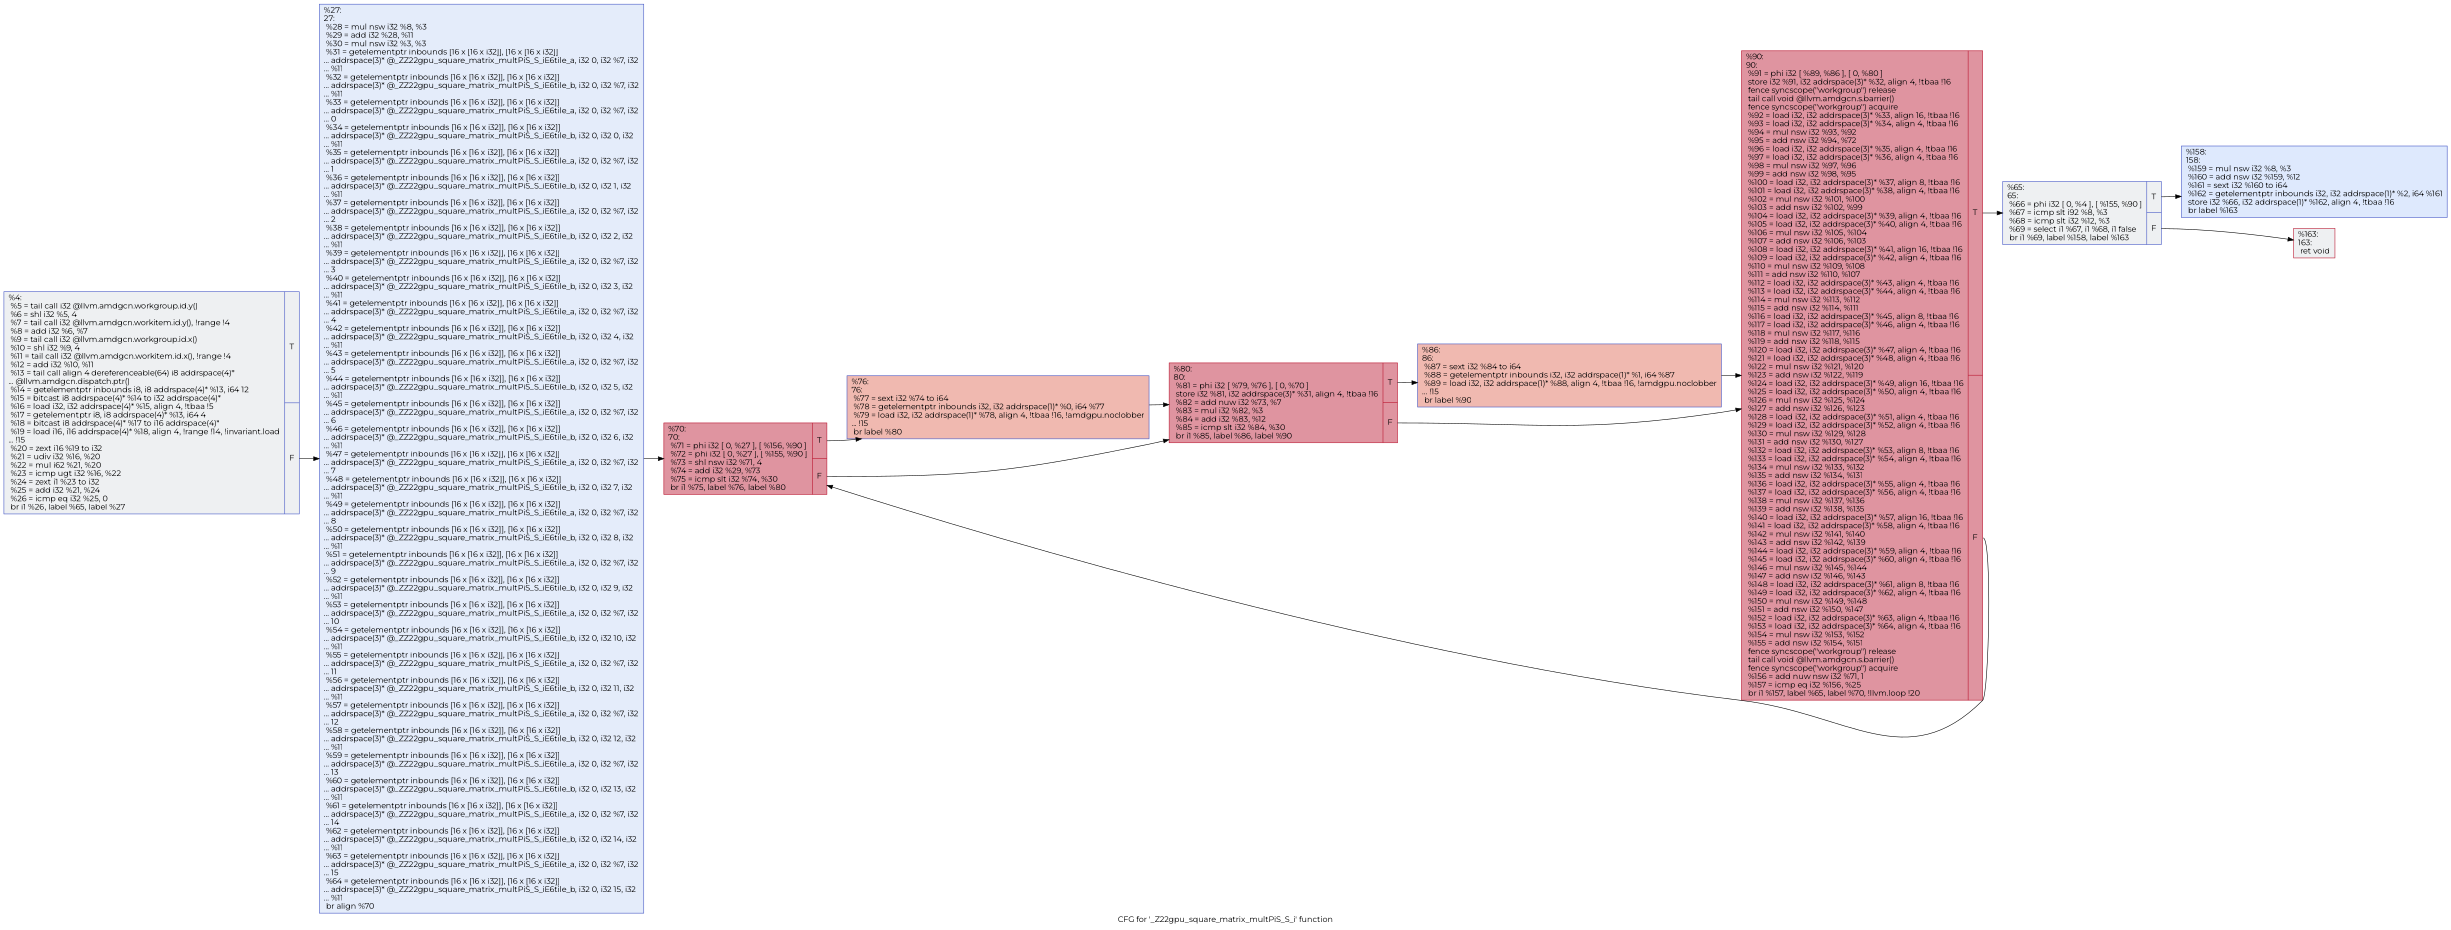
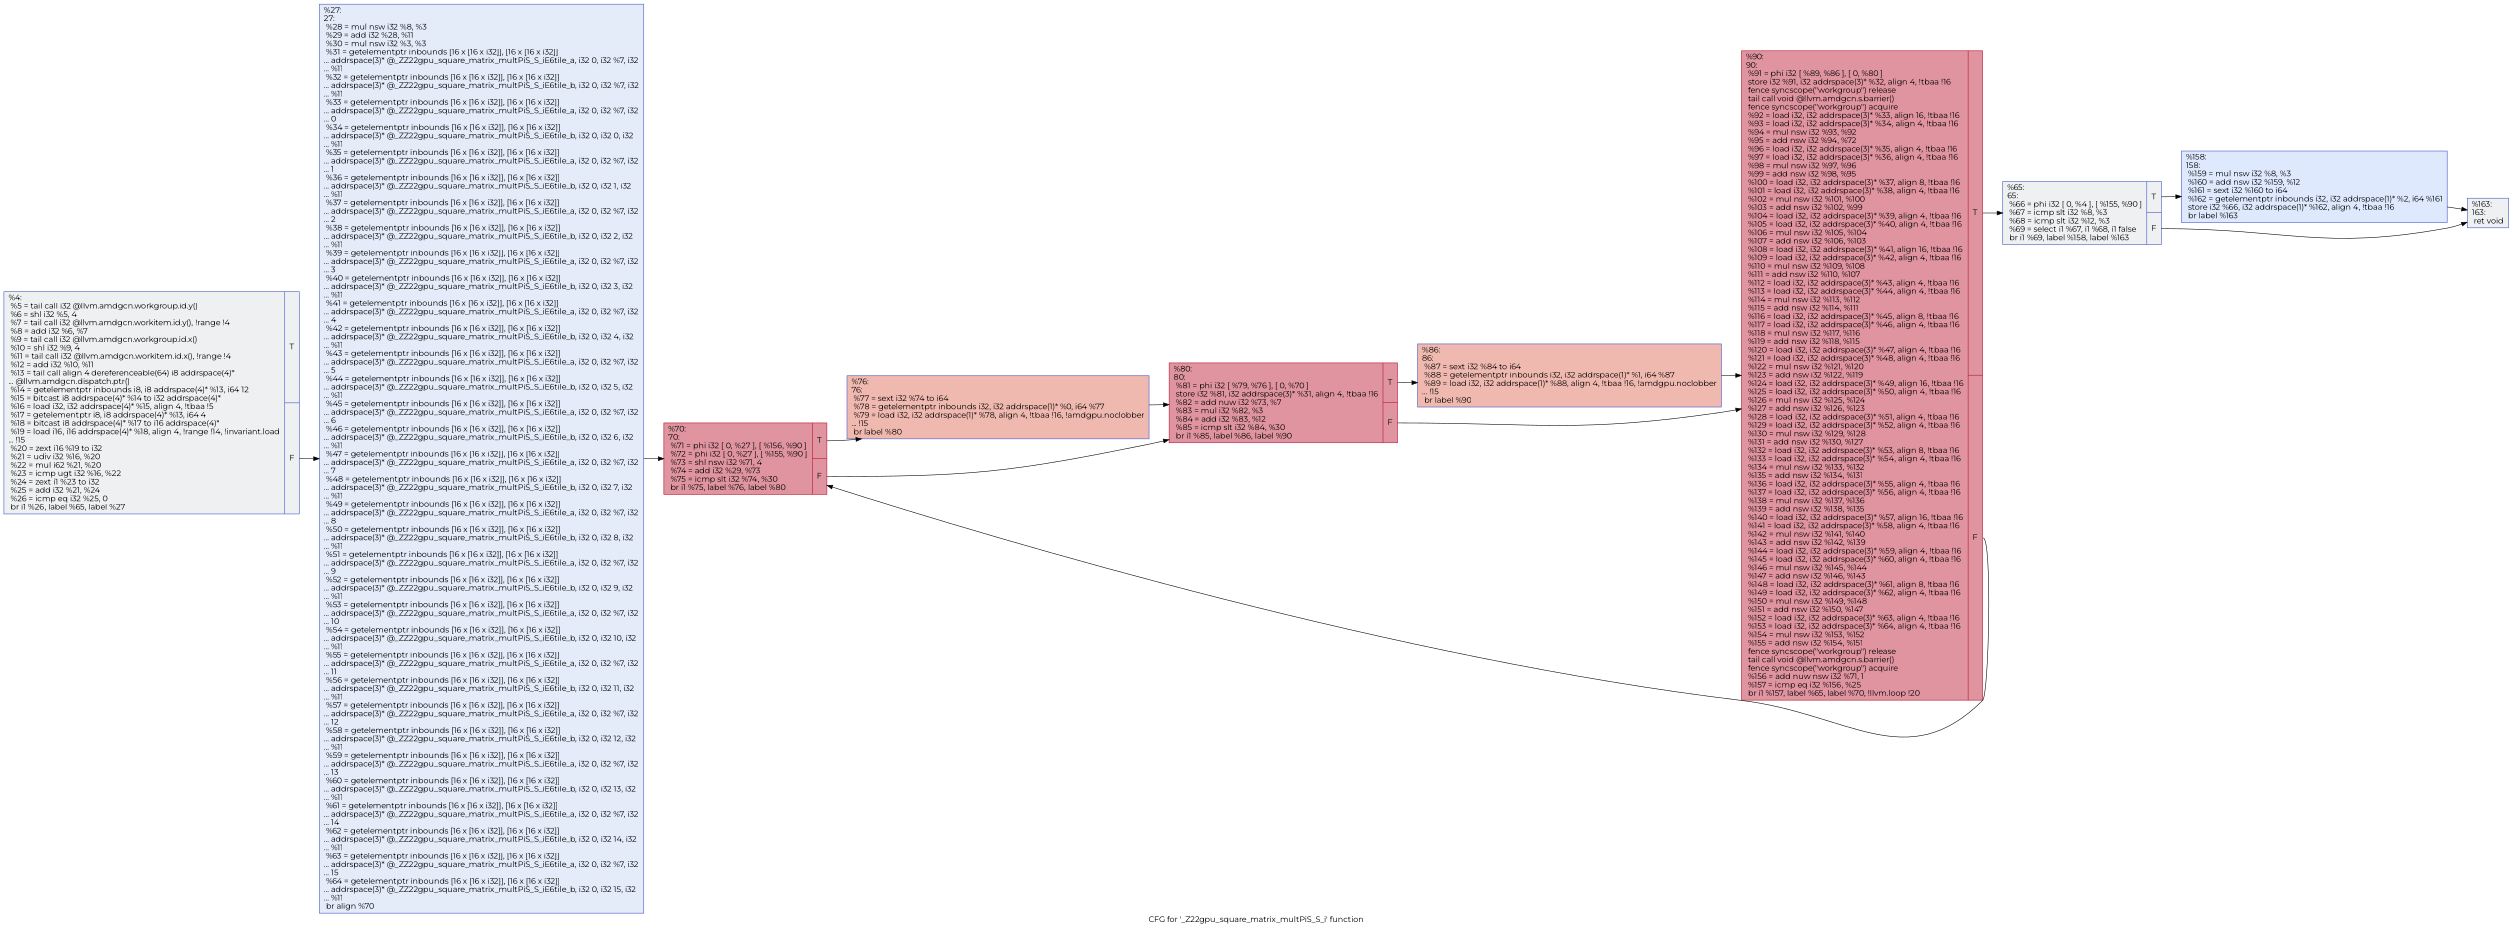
  digraph {
    fontname=Montserrat
    label="CFG for '_Z22gpu_square_matrix_multPiS_S_i' function"
    rankdir=LR
    node [color="#3d50c3ff" fillcolor="#d9dce170" fontname=Montserrat shape=record style=filled]
    edge [fontname=Montserrat tailport=s0]
    n1 [label="{%4:\l  %5 = tail call i32 @llvm.amdgcn.workgroup.id.y()\l  %6 = shl i32 %5, 4\l  %7 = tail call i32 @llvm.amdgcn.workitem.id.y(), !range !4\l  %8 = add i32 %6, %7\l  %9 = tail call i32 @llvm.amdgcn.workgroup.id.x()\l  %10 = shl i32 %9, 4\l  %11 = tail call i32 @llvm.amdgcn.workitem.id.x(), !range !4\l  %12 = add i32 %10, %11\l  %13 = tail call align 4 dereferenceable(64) i8 addrspace(4)*\l... @llvm.amdgcn.dispatch.ptr()\l  %14 = getelementptr inbounds i8, i8 addrspace(4)* %13, i64 12\l  %15 = bitcast i8 addrspace(4)* %14 to i32 addrspace(4)*\l  %16 = load i32, i32 addrspace(4)* %15, align 4, !tbaa !5\l  %17 = getelementptr i8, i8 addrspace(4)* %13, i64 4\l  %18 = bitcast i8 addrspace(4)* %17 to i16 addrspace(4)*\l  %19 = load i16, i16 addrspace(4)* %18, align 4, !range !14, !invariant.load\l... !15\l  %20 = zext i16 %19 to i32\l  %21 = udiv i32 %16, %20\l  %22 = mul i62 %21, %20\l  %23 = icmp ugt i32 %16, %22\l  %24 = zext i1 %23 to i32\l  %25 = add i32 %21, %24\l  %26 = icmp eq i32 %25, 0\l  br i1 %26, label %65, label %27\l|{<s0>T|<s1>F}}"]
    n2 [fillcolor="#c1d4f470" label="{%27:\l27:                                               \l  %28 = mul nsw i32 %8, %3\l  %29 = add i32 %28, %11\l  %30 = mul nsw i32 %3, %3\l  %31 = getelementptr inbounds [16 x [16 x i32]], [16 x [16 x i32]]\l... addrspace(3)* @_ZZ22gpu_square_matrix_multPiS_S_iE6tile_a, i32 0, i32 %7, i32\l... %11\l  %32 = getelementptr inbounds [16 x [16 x i32]], [16 x [16 x i32]]\l... addrspace(3)* @_ZZ22gpu_square_matrix_multPiS_S_iE6tile_b, i32 0, i32 %7, i32\l... %11\l  %33 = getelementptr inbounds [16 x [16 x i32]], [16 x [16 x i32]]\l... addrspace(3)* @_ZZ22gpu_square_matrix_multPiS_S_iE6tile_a, i32 0, i32 %7, i32\l... 0\l  %34 = getelementptr inbounds [16 x [16 x i32]], [16 x [16 x i32]]\l... addrspace(3)* @_ZZ22gpu_square_matrix_multPiS_S_iE6tile_b, i32 0, i32 0, i32\l... %11\l  %35 = getelementptr inbounds [16 x [16 x i32]], [16 x [16 x i32]]\l... addrspace(3)* @_ZZ22gpu_square_matrix_multPiS_S_iE6tile_a, i32 0, i32 %7, i32\l... 1\l  %36 = getelementptr inbounds [16 x [16 x i32]], [16 x [16 x i32]]\l... addrspace(3)* @_ZZ22gpu_square_matrix_multPiS_S_iE6tile_b, i32 0, i32 1, i32\l... %11\l  %37 = getelementptr inbounds [16 x [16 x i32]], [16 x [16 x i32]]\l... addrspace(3)* @_ZZ22gpu_square_matrix_multPiS_S_iE6tile_a, i32 0, i32 %7, i32\l... 2\l  %38 = getelementptr inbounds [16 x [16 x i32]], [16 x [16 x i32]]\l... addrspace(3)* @_ZZ22gpu_square_matrix_multPiS_S_iE6tile_b, i32 0, i32 2, i32\l... %11\l  %39 = getelementptr inbounds [16 x [16 x i32]], [16 x [16 x i32]]\l... addrspace(3)* @_ZZ22gpu_square_matrix_multPiS_S_iE6tile_a, i32 0, i32 %7, i32\l... 3\l  %40 = getelementptr inbounds [16 x [16 x i32]], [16 x [16 x i32]]\l... addrspace(3)* @_ZZ22gpu_square_matrix_multPiS_S_iE6tile_b, i32 0, i32 3, i32\l... %11\l  %41 = getelementptr inbounds [16 x [16 x i32]], [16 x [16 x i32]]\l... addrspace(3)* @_ZZ22gpu_square_matrix_multPiS_S_iE6tile_a, i32 0, i32 %7, i32\l... 4\l  %42 = getelementptr inbounds [16 x [16 x i32]], [16 x [16 x i32]]\l... addrspace(3)* @_ZZ22gpu_square_matrix_multPiS_S_iE6tile_b, i32 0, i32 4, i32\l... %11\l  %43 = getelementptr inbounds [16 x [16 x i32]], [16 x [16 x i32]]\l... addrspace(3)* @_ZZ22gpu_square_matrix_multPiS_S_iE6tile_a, i32 0, i32 %7, i32\l... 5\l  %44 = getelementptr inbounds [16 x [16 x i32]], [16 x [16 x i32]]\l... addrspace(3)* @_ZZ22gpu_square_matrix_multPiS_S_iE6tile_b, i32 0, i32 5, i32\l... %11\l  %45 = getelementptr inbounds [16 x [16 x i32]], [16 x [16 x i32]]\l... addrspace(3)* @_ZZ22gpu_square_matrix_multPiS_S_iE6tile_a, i32 0, i32 %7, i32\l... 6\l  %46 = getelementptr inbounds [16 x [16 x i32]], [16 x [16 x i32]]\l... addrspace(3)* @_ZZ22gpu_square_matrix_multPiS_S_iE6tile_b, i32 0, i32 6, i32\l... %11\l  %47 = getelementptr inbounds [16 x [16 x i32]], [16 x [16 x i32]]\l... addrspace(3)* @_ZZ22gpu_square_matrix_multPiS_S_iE6tile_a, i32 0, i32 %7, i32\l... 7\l  %48 = getelementptr inbounds [16 x [16 x i32]], [16 x [16 x i32]]\l... addrspace(3)* @_ZZ22gpu_square_matrix_multPiS_S_iE6tile_b, i32 0, i32 7, i32\l... %11\l  %49 = getelementptr inbounds [16 x [16 x i32]], [16 x [16 x i32]]\l... addrspace(3)* @_ZZ22gpu_square_matrix_multPiS_S_iE6tile_a, i32 0, i32 %7, i32\l... 8\l  %50 = getelementptr inbounds [16 x [16 x i32]], [16 x [16 x i32]]\l... addrspace(3)* @_ZZ22gpu_square_matrix_multPiS_S_iE6tile_b, i32 0, i32 8, i32\l... %11\l  %51 = getelementptr inbounds [16 x [16 x i32]], [16 x [16 x i32]]\l... addrspace(3)* @_ZZ22gpu_square_matrix_multPiS_S_iE6tile_a, i32 0, i32 %7, i32\l... 9\l  %52 = getelementptr inbounds [16 x [16 x i32]], [16 x [16 x i32]]\l... addrspace(3)* @_ZZ22gpu_square_matrix_multPiS_S_iE6tile_b, i32 0, i32 9, i32\l... %11\l  %53 = getelementptr inbounds [16 x [16 x i32]], [16 x [16 x i32]]\l... addrspace(3)* @_ZZ22gpu_square_matrix_multPiS_S_iE6tile_a, i32 0, i32 %7, i32\l... 10\l  %54 = getelementptr inbounds [16 x [16 x i32]], [16 x [16 x i32]]\l... addrspace(3)* @_ZZ22gpu_square_matrix_multPiS_S_iE6tile_b, i32 0, i32 10, i32\l... %11\l  %55 = getelementptr inbounds [16 x [16 x i32]], [16 x [16 x i32]]\l... addrspace(3)* @_ZZ22gpu_square_matrix_multPiS_S_iE6tile_a, i32 0, i32 %7, i32\l... 11\l  %56 = getelementptr inbounds [16 x [16 x i32]], [16 x [16 x i32]]\l... addrspace(3)* @_ZZ22gpu_square_matrix_multPiS_S_iE6tile_b, i32 0, i32 11, i32\l... %11\l  %57 = getelementptr inbounds [16 x [16 x i32]], [16 x [16 x i32]]\l... addrspace(3)* @_ZZ22gpu_square_matrix_multPiS_S_iE6tile_a, i32 0, i32 %7, i32\l... 12\l  %58 = getelementptr inbounds [16 x [16 x i32]], [16 x [16 x i32]]\l... addrspace(3)* @_ZZ22gpu_square_matrix_multPiS_S_iE6tile_b, i32 0, i32 12, i32\l... %11\l  %59 = getelementptr inbounds [16 x [16 x i32]], [16 x [16 x i32]]\l... addrspace(3)* @_ZZ22gpu_square_matrix_multPiS_S_iE6tile_a, i32 0, i32 %7, i32\l... 13\l  %60 = getelementptr inbounds [16 x [16 x i32]], [16 x [16 x i32]]\l... addrspace(3)* @_ZZ22gpu_square_matrix_multPiS_S_iE6tile_b, i32 0, i32 13, i32\l... %11\l  %61 = getelementptr inbounds [16 x [16 x i32]], [16 x [16 x i32]]\l... addrspace(3)* @_ZZ22gpu_square_matrix_multPiS_S_iE6tile_a, i32 0, i32 %7, i32\l... 14\l  %62 = getelementptr inbounds [16 x [16 x i32]], [16 x [16 x i32]]\l... addrspace(3)* @_ZZ22gpu_square_matrix_multPiS_S_iE6tile_b, i32 0, i32 14, i32\l... %11\l  %63 = getelementptr inbounds [16 x [16 x i32]], [16 x [16 x i32]]\l... addrspace(3)* @_ZZ22gpu_square_matrix_multPiS_S_iE6tile_a, i32 0, i32 %7, i32\l... 15\l  %64 = getelementptr inbounds [16 x [16 x i32]], [16 x [16 x i32]]\l... addrspace(3)* @_ZZ22gpu_square_matrix_multPiS_S_iE6tile_b, i32 0, i32 15, i32\l... %11\l  br align %70\l}"]
-   n3 [label="{%65:\l65:                                               \l  %66 = phi i32 [ 0, %4 ], [ %155, %90 ]\l  %67 = icmp slt i92 %8, %3\l  %68 = icmp slt i32 %12, %3\l  %69 = select i1 %67, i1 %68, i1 false\l  br i1 %69, label %158, label %163\l|{<s0>T|<s1>F}}"]
+   n3 [label="{%65:\l65:                                               \l  %66 = phi i32 [ 0, %4 ], [ %155, %90 ]\l  %67 = icmp slt i32 %8, %3\l  %68 = icmp slt i32 %12, %3\l  %69 = select i1 %67, i1 %68, i1 false\l  br i1 %69, label %158, label %163\l|{<s0>T|<s1>F}}"]
    n4 [fillcolor="#b5cdfa70" label="{%158:\l158:                                              \l  %159 = mul nsw i32 %8, %3\l  %160 = add nsw i32 %159, %12\l  %161 = sext i32 %160 to i64\l  %162 = getelementptr inbounds i32, i32 addrspace(1)* %2, i64 %161\l  store i32 %66, i32 addrspace(1)* %162, align 4, !tbaa !16\l  br label %163\l}"]
-   n5 [color="#b70d28ff" label="{%163:\l163:                                              \l  ret void\l}"]
+   n5 [label="{%163:\l163:                                              \l  ret void\l}"]
    n6 [color="#b70d28ff" fillcolor="#b70d2870" label="{%70:\l70:                                               \l  %71 = phi i32 [ 0, %27 ], [ %156, %90 ]\l  %72 = phi i32 [ 0, %27 ], [ %155, %90 ]\l  %73 = shl nsw i32 %71, 4\l  %74 = add i32 %29, %73\l  %75 = icmp slt i32 %74, %30\l  br i1 %75, label %76, label %80\l|{<s0>T|<s1>F}}"]
    n7 [fillcolor="#de614d70" label="{%76:\l76:                                               \l  %77 = sext i32 %74 to i64\l  %78 = getelementptr inbounds i32, i32 addrspace(1)* %0, i64 %77\l  %79 = load i32, i32 addrspace(1)* %78, align 4, !tbaa !16, !amdgpu.noclobber\l... !15\l  br label %80\l}"]
    n8 [color="#b70d28ff" fillcolor="#b70d2870" label="{%80:\l80:                                               \l  %81 = phi i32 [ %79, %76 ], [ 0, %70 ]\l  store i32 %81, i32 addrspace(3)* %31, align 4, !tbaa !16\l  %82 = add nuw i32 %73, %7\l  %83 = mul i32 %82, %3\l  %84 = add i32 %83, %12\l  %85 = icmp slt i32 %84, %30\l  br i1 %85, label %86, label %90\l|{<s0>T|<s1>F}}"]
    n9 [fillcolor="#de614d70" label="{%86:\l86:                                               \l  %87 = sext i32 %84 to i64\l  %88 = getelementptr inbounds i32, i32 addrspace(1)* %1, i64 %87\l  %89 = load i32, i32 addrspace(1)* %88, align 4, !tbaa !16, !amdgpu.noclobber\l... !15\l  br label %90\l}"]
    n10 [color="#b70d28ff" fillcolor="#b70d2870" label="{%90:\l90:                                               \l  %91 = phi i32 [ %89, %86 ], [ 0, %80 ]\l  store i32 %91, i32 addrspace(3)* %32, align 4, !tbaa !16\l  fence syncscope(\"workgroup\") release\l  tail call void @llvm.amdgcn.s.barrier()\l  fence syncscope(\"workgroup\") acquire\l  %92 = load i32, i32 addrspace(3)* %33, align 16, !tbaa !16\l  %93 = load i32, i32 addrspace(3)* %34, align 4, !tbaa !16\l  %94 = mul nsw i32 %93, %92\l  %95 = add nsw i32 %94, %72\l  %96 = load i32, i32 addrspace(3)* %35, align 4, !tbaa !16\l  %97 = load i32, i32 addrspace(3)* %36, align 4, !tbaa !16\l  %98 = mul nsw i32 %97, %96\l  %99 = add nsw i32 %98, %95\l  %100 = load i32, i32 addrspace(3)* %37, align 8, !tbaa !16\l  %101 = load i32, i32 addrspace(3)* %38, align 4, !tbaa !16\l  %102 = mul nsw i32 %101, %100\l  %103 = add nsw i32 %102, %99\l  %104 = load i32, i32 addrspace(3)* %39, align 4, !tbaa !16\l  %105 = load i32, i32 addrspace(3)* %40, align 4, !tbaa !16\l  %106 = mul nsw i32 %105, %104\l  %107 = add nsw i32 %106, %103\l  %108 = load i32, i32 addrspace(3)* %41, align 16, !tbaa !16\l  %109 = load i32, i32 addrspace(3)* %42, align 4, !tbaa !16\l  %110 = mul nsw i32 %109, %108\l  %111 = add nsw i32 %110, %107\l  %112 = load i32, i32 addrspace(3)* %43, align 4, !tbaa !16\l  %113 = load i32, i32 addrspace(3)* %44, align 4, !tbaa !16\l  %114 = mul nsw i32 %113, %112\l  %115 = add nsw i32 %114, %111\l  %116 = load i32, i32 addrspace(3)* %45, align 8, !tbaa !16\l  %117 = load i32, i32 addrspace(3)* %46, align 4, !tbaa !16\l  %118 = mul nsw i32 %117, %116\l  %119 = add nsw i32 %118, %115\l  %120 = load i32, i32 addrspace(3)* %47, align 4, !tbaa !16\l  %121 = load i32, i32 addrspace(3)* %48, align 4, !tbaa !16\l  %122 = mul nsw i32 %121, %120\l  %123 = add nsw i32 %122, %119\l  %124 = load i32, i32 addrspace(3)* %49, align 16, !tbaa !16\l  %125 = load i32, i32 addrspace(3)* %50, align 4, !tbaa !16\l  %126 = mul nsw i32 %125, %124\l  %127 = add nsw i32 %126, %123\l  %128 = load i32, i32 addrspace(3)* %51, align 4, !tbaa !16\l  %129 = load i32, i32 addrspace(3)* %52, align 4, !tbaa !16\l  %130 = mul nsw i32 %129, %128\l  %131 = add nsw i32 %130, %127\l  %132 = load i32, i32 addrspace(3)* %53, align 8, !tbaa !16\l  %133 = load i32, i32 addrspace(3)* %54, align 4, !tbaa !16\l  %134 = mul nsw i32 %133, %132\l  %135 = add nsw i32 %134, %131\l  %136 = load i32, i32 addrspace(3)* %55, align 4, !tbaa !16\l  %137 = load i32, i32 addrspace(3)* %56, align 4, !tbaa !16\l  %138 = mul nsw i32 %137, %136\l  %139 = add nsw i32 %138, %135\l  %140 = load i32, i32 addrspace(3)* %57, align 16, !tbaa !16\l  %141 = load i32, i32 addrspace(3)* %58, align 4, !tbaa !16\l  %142 = mul nsw i32 %141, %140\l  %143 = add nsw i32 %142, %139\l  %144 = load i32, i32 addrspace(3)* %59, align 4, !tbaa !16\l  %145 = load i32, i32 addrspace(3)* %60, align 4, !tbaa !16\l  %146 = mul nsw i32 %145, %144\l  %147 = add nsw i32 %146, %143\l  %148 = load i32, i32 addrspace(3)* %61, align 8, !tbaa !16\l  %149 = load i32, i32 addrspace(3)* %62, align 4, !tbaa !16\l  %150 = mul nsw i32 %149, %148\l  %151 = add nsw i32 %150, %147\l  %152 = load i32, i32 addrspace(3)* %63, align 4, !tbaa !16\l  %153 = load i32, i32 addrspace(3)* %64, align 4, !tbaa !16\l  %154 = mul nsw i32 %153, %152\l  %155 = add nsw i32 %154, %151\l  fence syncscope(\"workgroup\") release\l  tail call void @llvm.amdgcn.s.barrier()\l  fence syncscope(\"workgroup\") acquire\l  %156 = add nuw nsw i32 %71, 1\l  %157 = icmp eq i32 %156, %25\l  br i1 %157, label %65, label %70, !llvm.loop !20\l|{<s0>T|<s1>F}}"]
    n1 -> n2 [tailport=s1]
    n2 -> n6
    n3 -> n4
    n3 -> n5 [tailport=s1]
+   n4 -> n5
    n6 -> n7
    n6 -> n8 [tailport=s1]
    n7 -> n8
    n8 -> n9
    n8 -> n10 [tailport=s1]
    n9 -> n10
    n10 -> n3
    n10 -> n6 [tailport=s1]
  }
